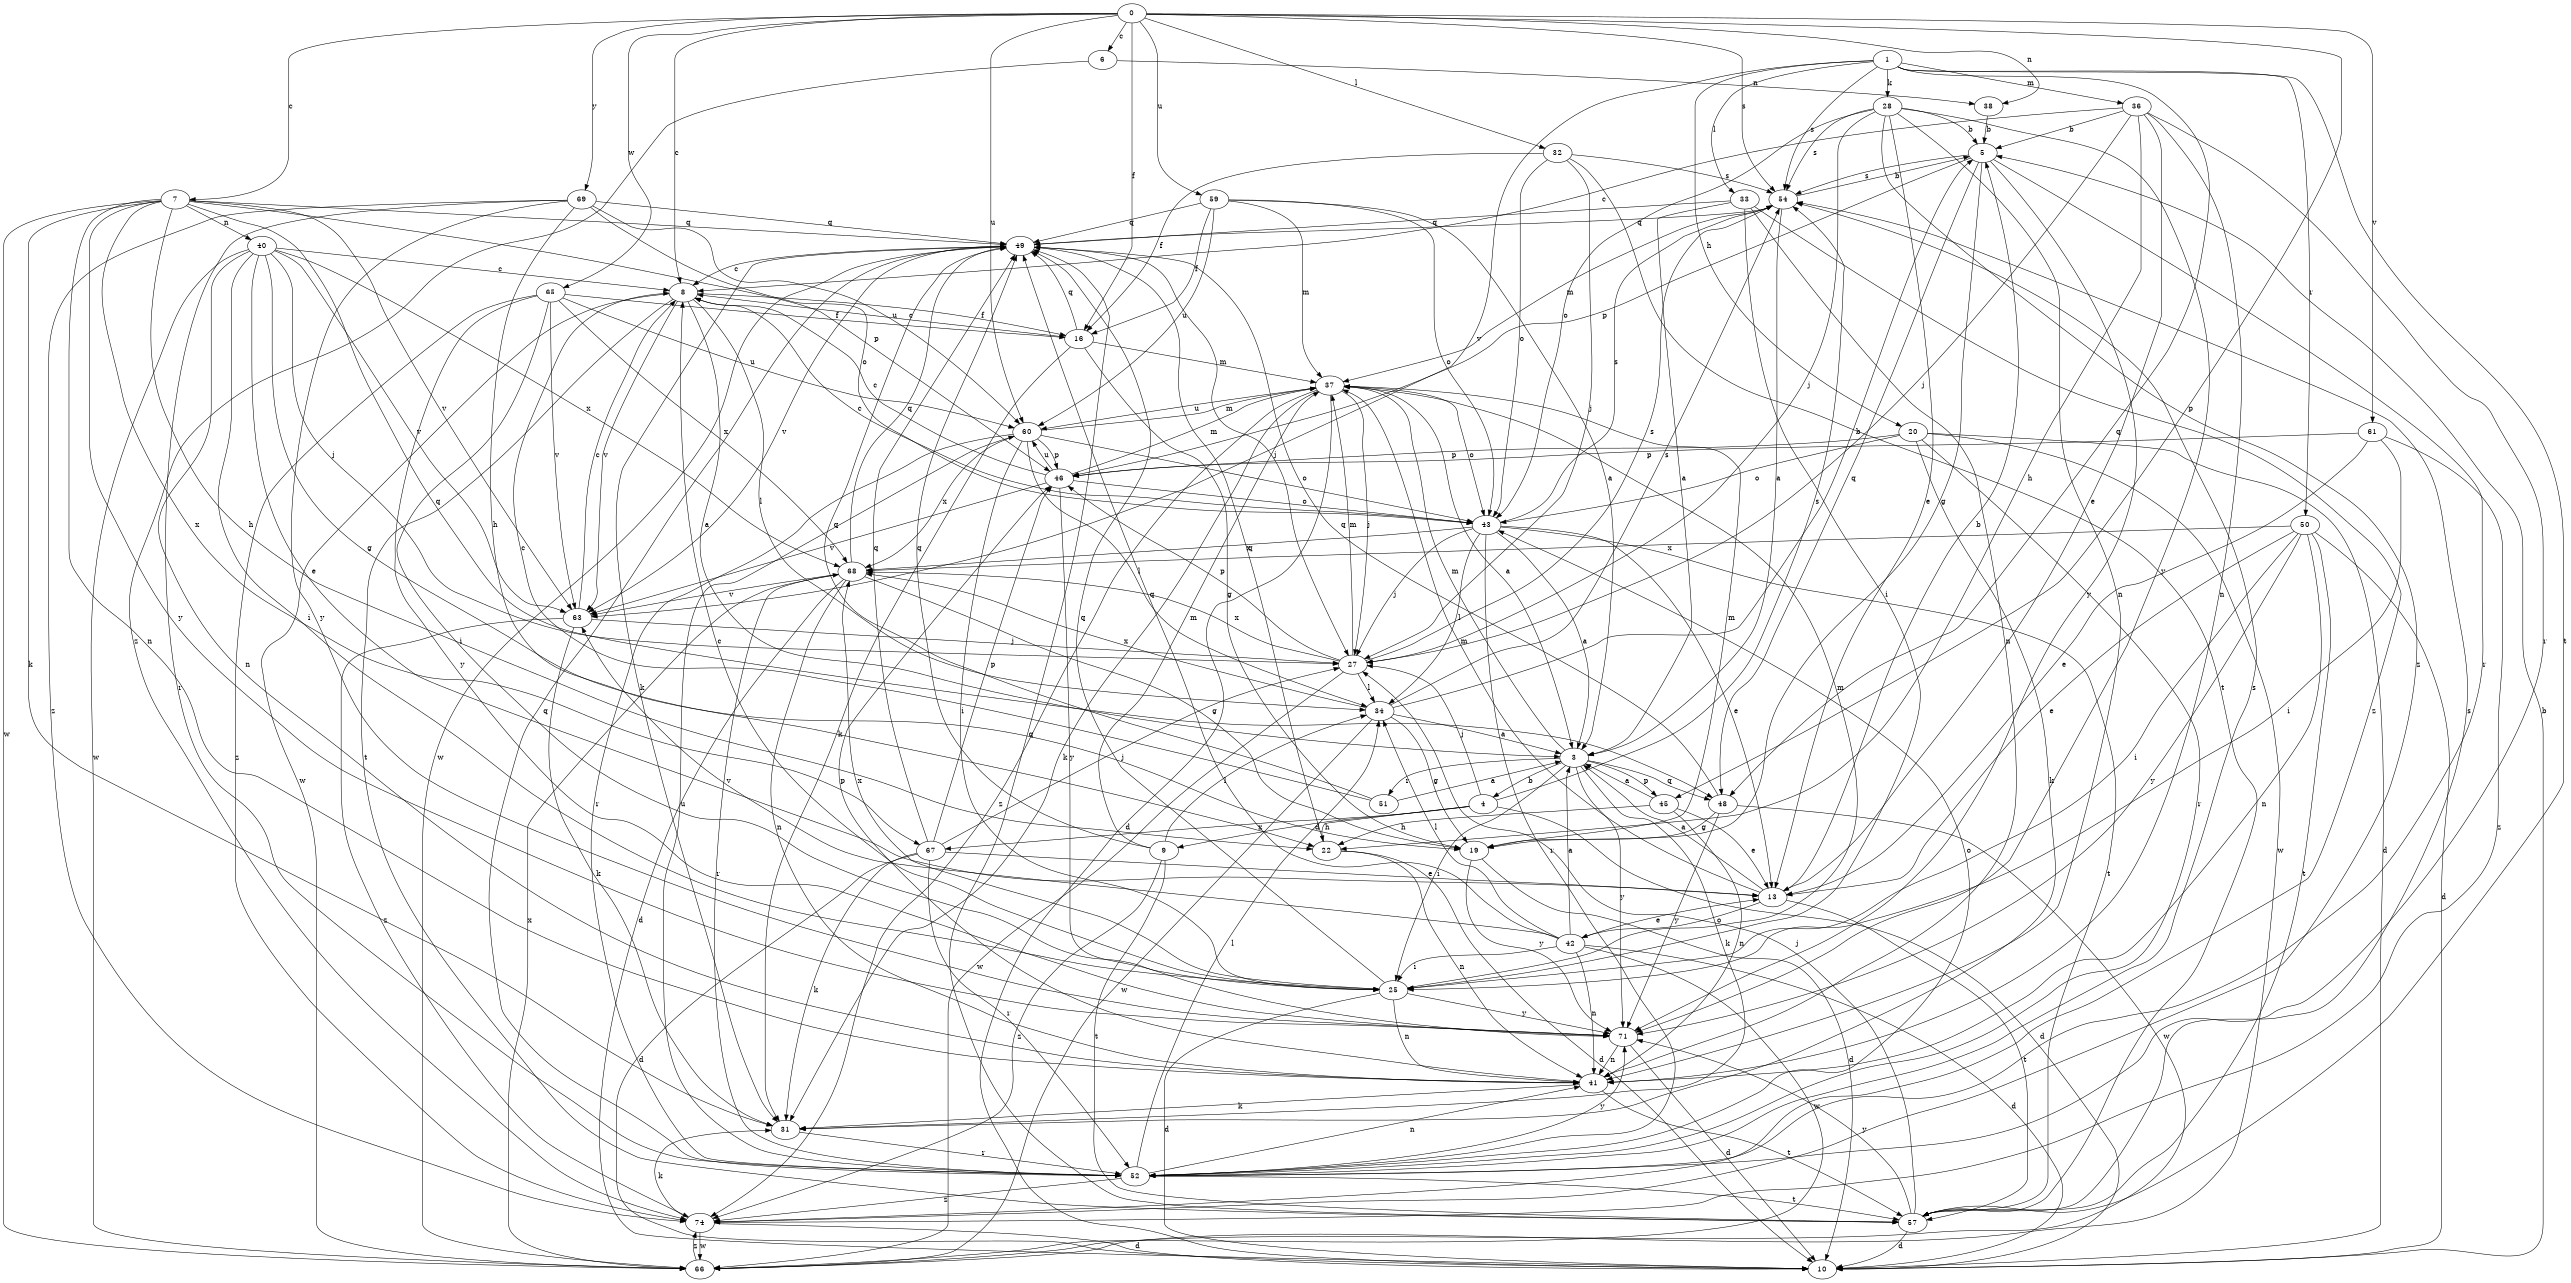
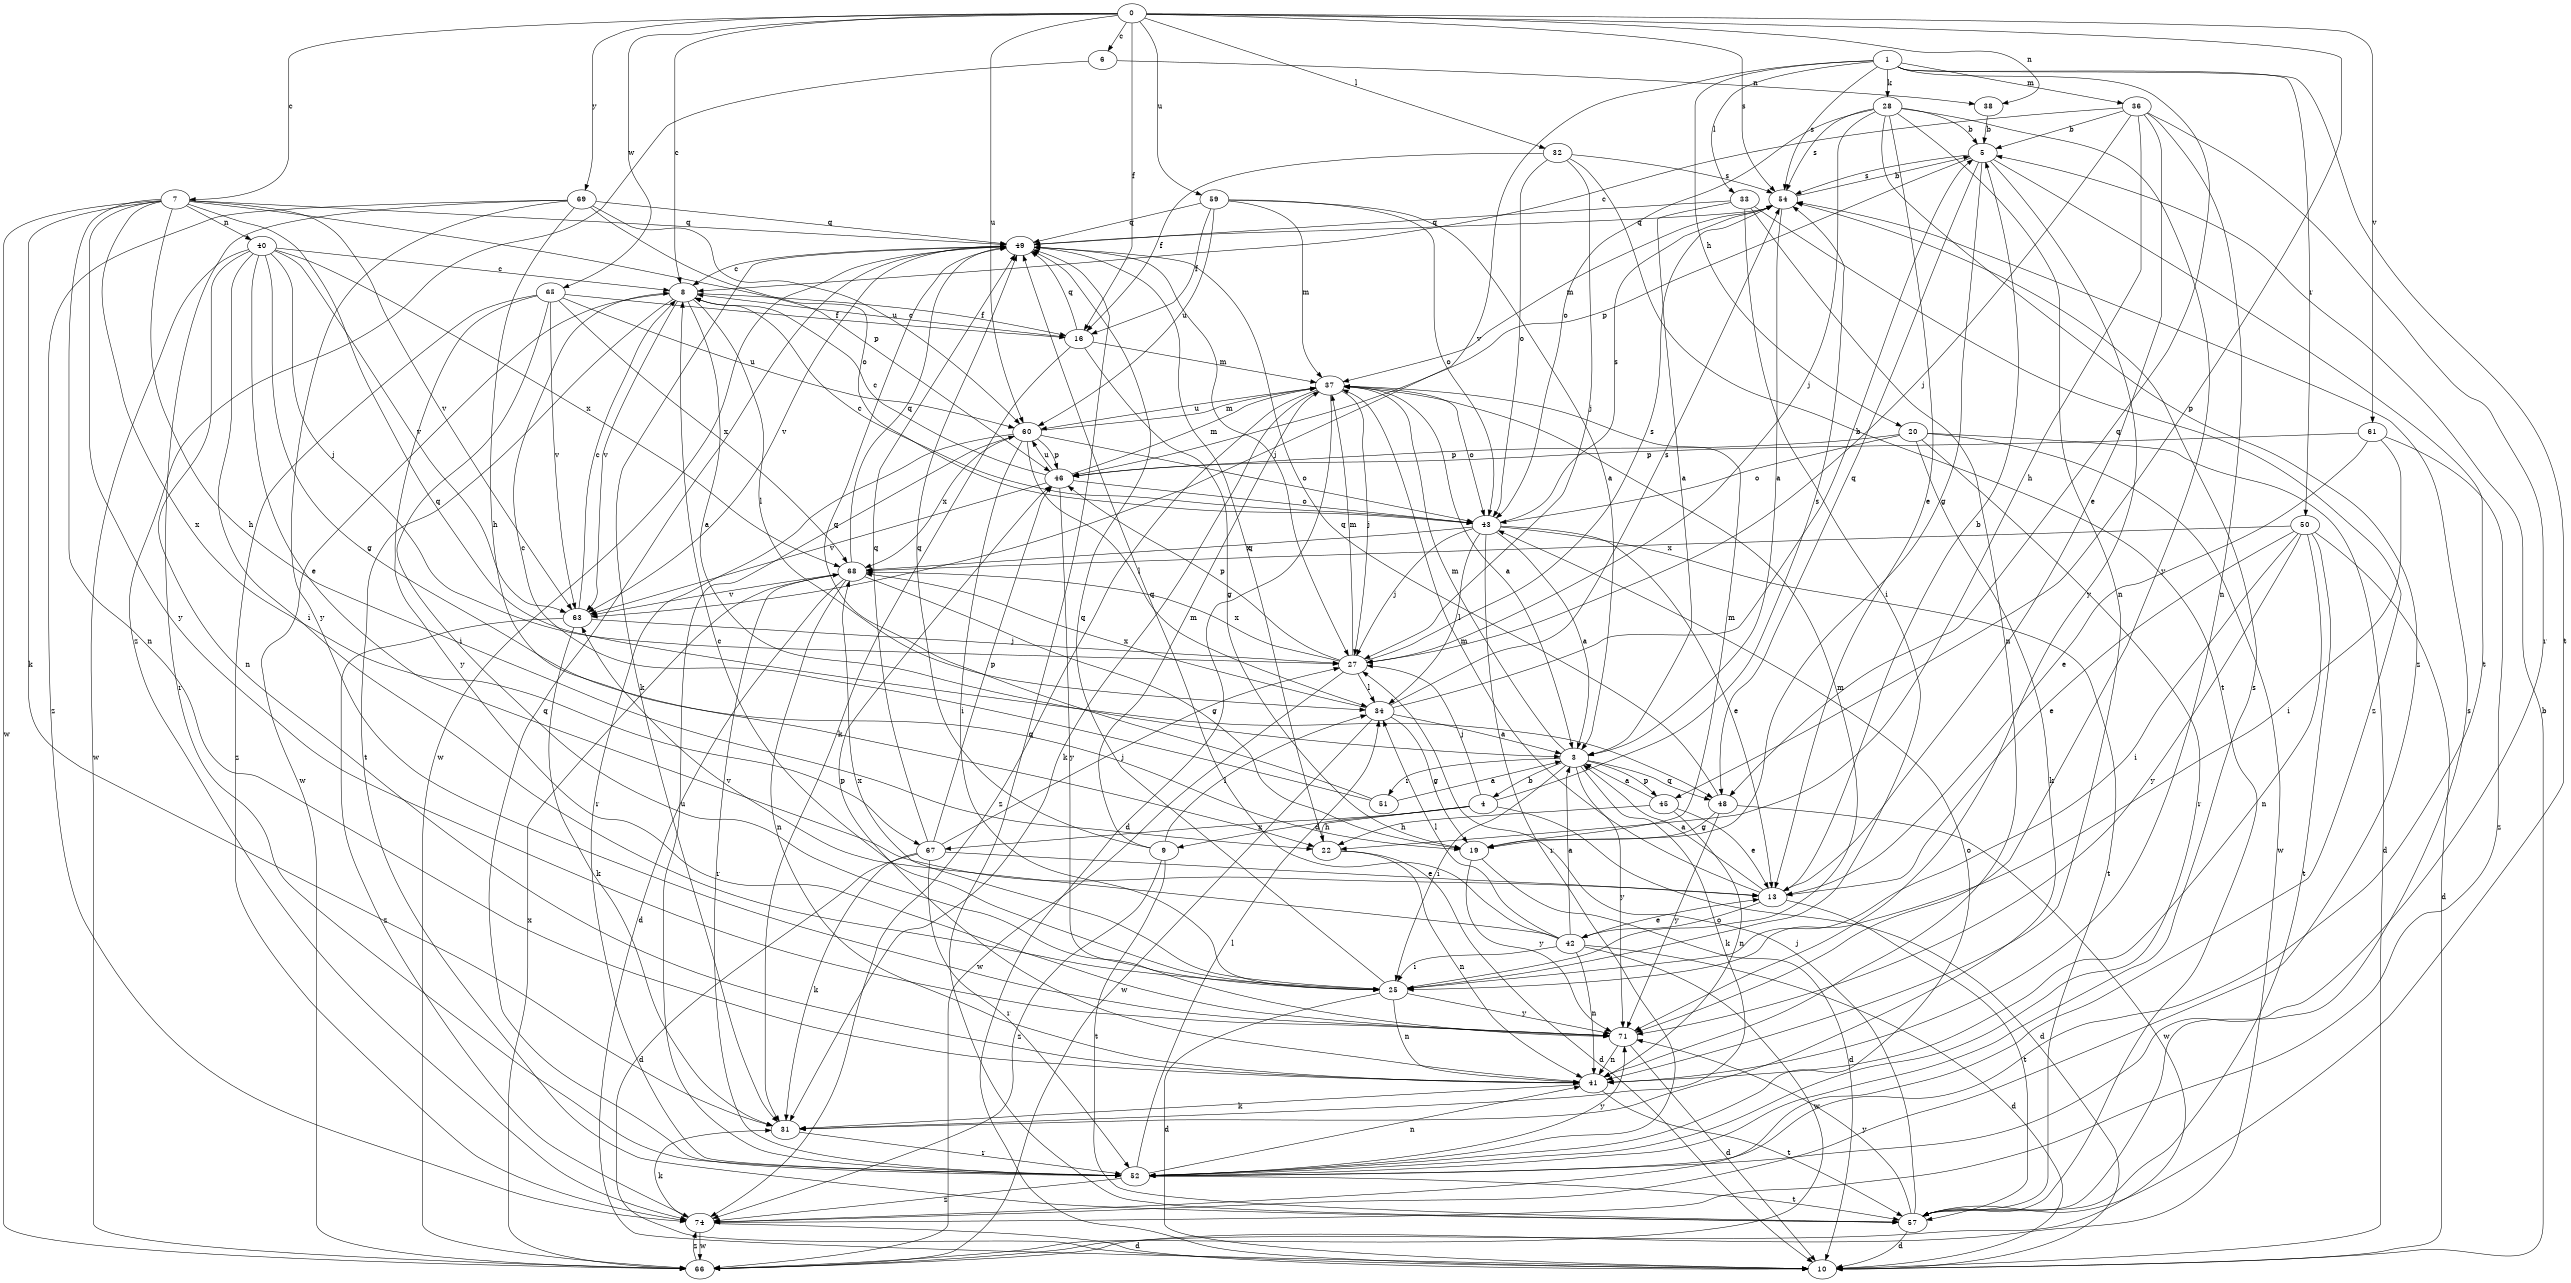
  strict digraph {
    0
    6
    7
    8
    16
    32
    38
    45
    54
    59
    60
    61
    65
    69
    74
    48
    63
    31
    71
    22
    67
    46
    40
    41
    49
    66
    57
    n28 [label=3]
    34
    19
    37
    27
    43
    5
    13
    25
    52
    68
    1
    20
    28
    33
    36
    50
    10
    4
    51
    9
    42
    0 -> 6 [label=c]
    0 -> 7 [label=c]
    0 -> 8 [label=c]
    0 -> 16 [label=f]
    0 -> 32 [label=l]
    0 -> 38 [label=n]
    0 -> 45 [label=p]
    0 -> 54 [label=s]
    0 -> 59 [label=u]
    0 -> 60 [label=u]
    0 -> 61 [label=v]
    0 -> 65 [label=w]
    0 -> 69 [label=y]
    6 -> 38 [label=n]
    6 -> 74 [label=z]
    7 -> 48 [label=q]
    7 -> 63 [label=v]
    7 -> 31 [label=k]
    7 -> 71 [label=y]
    7 -> 22 [label=h]
    7 -> 67 [label=x]
    7 -> 46 [label=p]
    7 -> 40 [label=n]
    7 -> 41 [label=n]
    7 -> 49 [label=q]
    7 -> 66 [label=w]
    8 -> 16 [label=f]
    8 -> 63 [label=v]
    8 -> 66 [label=w]
    8 -> 57 [label=t]
    8 -> n28 [label=a]
    8 -> 34 [label=l]
    16 -> 8 [label=c]
    16 -> 31 [label=k]
    16 -> 49 [label=q]
    16 -> 19 [label=g]
    16 -> 37 [label=m]
    32 -> 16 [label=f]
    32 -> 54 [label=s]
    32 -> 57 [label=t]
    32 -> 27 [label=j]
    32 -> 43 [label=o]
    38 -> 5 [label=b]
    45 -> 22 [label=h]
    45 -> 41 [label=n]
    45 -> n28 [label=a]
    45 -> 13 [label=e]
    54 -> 49 [label=q]
    54 -> n28 [label=a]
    54 -> 37 [label=m]
    54 -> 5 [label=b]
    59 -> 16 [label=f]
    59 -> 60 [label=u]
    59 -> 49 [label=q]
    59 -> n28 [label=a]
    59 -> 37 [label=m]
    59 -> 43 [label=o]
    60 -> 46 [label=p]
    60 -> 34 [label=l]
    60 -> 37 [label=m]
    60 -> 43 [label=o]
    60 -> 25 [label=i]
    60 -> 52 [label=r]
    60 -> 68 [label=x]
    61 -> 74 [label=z]
    61 -> 46 [label=p]
    61 -> 13 [label=e]
    61 -> 25 [label=i]
    65 -> 16 [label=f]
    65 -> 60 [label=u]
    65 -> 74 [label=z]
    65 -> 63 [label=v]
    65 -> 71 [label=y]
    65 -> 25 [label=i]
    65 -> 68 [label=x]
    69 -> 60 [label=u]
    69 -> 74 [label=z]
    69 -> 71 [label=y]
    69 -> 22 [label=h]
    69 -> 49 [label=q]
    69 -> 43 [label=o]
    69 -> 52 [label=r]
    74 -> 31 [label=k]
    74 -> 66 [label=w]
    74 -> 10 [label=d]
    48 -> 71 [label=y]
    48 -> 49 [label=q]
    48 -> 66 [label=w]
    48 -> 19 [label=g]
    63 -> 8 [label=c]
    63 -> 74 [label=z]
    63 -> 31 [label=k]
    63 -> 27 [label=j]
    31 -> 52 [label=r]
    71 -> 41 [label=n]
    71 -> 10 [label=d]
    22 -> 41 [label=n]
    22 -> 49 [label=q]
    22 -> 10 [label=d]
    67 -> 31 [label=k]
    67 -> 46 [label=p]
    67 -> 49 [label=q]
    67 -> 27 [label=j]
    67 -> 13 [label=e]
    67 -> 52 [label=r]
    67 -> 10 [label=d]
    46 -> 8 [label=c]
    46 -> 60 [label=u]
    46 -> 63 [label=v]
    46 -> 71 [label=y]
    46 -> 37 [label=m]
    46 -> 43 [label=o]
    40 -> 8 [label=c]
    40 -> 63 [label=v]
    40 -> 41 [label=n]
    40 -> 66 [label=w]
    40 -> 19 [label=g]
    40 -> 27 [label=j]
    40 -> 13 [label=e]
    40 -> 25 [label=i]
    40 -> 68 [label=x]
    41 -> 31 [label=k]
    41 -> 46 [label=p]
    41 -> 57 [label=t]
    49 -> 8 [label=c]
    49 -> 63 [label=v]
    49 -> 31 [label=k]
    49 -> 66 [label=w]
    49 -> 27 [label=j]
    66 -> 74 [label=z]
    66 -> 68 [label=x]
    57 -> 54 [label=s]
    57 -> 71 [label=y]
    57 -> 49 [label=q]
    57 -> 27 [label=j]
    57 -> 10 [label=d]
    n28 -> 45 [label=p]
    n28 -> 48 [label=q]
    n28 -> 31 [label=k]
    n28 -> 71 [label=y]
    n28 -> 37 [label=m]
    n28 -> 25 [label=i]
    n28 -> 4 [label=b]
    n28 -> 51 [label=r]
    34 -> 54 [label=s]
    34 -> 66 [label=w]
    34 -> n28 [label=a]
    34 -> 19 [label=g]
    34 -> 5 [label=b]
    34 -> 68 [label=x]
    19 -> 71 [label=y]
    19 -> 37 [label=m]
    19 -> 10 [label=d]
    37 -> 60 [label=u]
    37 -> 74 [label=z]
    37 -> 31 [label=k]
    37 -> n28 [label=a]
    37 -> 27 [label=j]
    37 -> 43 [label=o]
    37 -> 10 [label=d]
    27 -> 54 [label=s]
    27 -> 46 [label=p]
    27 -> 66 [label=w]
    27 -> 34 [label=l]
    27 -> 37 [label=m]
    27 -> 68 [label=x]
    43 -> 8 [label=c]
    43 -> 54 [label=s]
    43 -> 57 [label=t]
    43 -> n28 [label=a]
    43 -> 34 [label=l]
    43 -> 27 [label=j]
    43 -> 13 [label=e]
    43 -> 52 [label=r]
    43 -> 68 [label=x]
    5 -> 54 [label=s]
    5 -> 48 [label=q]
    5 -> 71 [label=y]
    5 -> 46 [label=p]
    5 -> 19 [label=g]
-   5 -> 52 [label=r]
+   5 -> 52 [label=t]
    13 -> 57 [label=t]
    13 -> n28 [label=a]
    13 -> 37 [label=m]
    13 -> 5 [label=b]
    13 -> 42 [label=o]
    25 -> 8 [label=c]
    25 -> 71 [label=y]
    25 -> 41 [label=n]
    25 -> 49 [label=q]
    25 -> 37 [label=m]
    25 -> 68 [label=x]
    25 -> 10 [label=d]
    52 -> 54 [label=s]
    52 -> 60 [label=u]
    52 -> 74 [label=z]
    52 -> 71 [label=y]
    52 -> 41 [label=n]
    52 -> 49 [label=q]
    52 -> 57 [label=t]
    52 -> 34 [label=l]
    52 -> 43 [label=o]
    68 -> 63 [label=v]
    68 -> 41 [label=n]
    68 -> 49 [label=q]
    68 -> 19 [label=g]
    68 -> 52 [label=r]
    68 -> 10 [label=d]
    1 -> 54 [label=s]
    1 -> 48 [label=q]
    1 -> 63 [label=v]
    1 -> 57 [label=t]
    1 -> 20 [label=h]
    1 -> 28 [label=k]
    1 -> 33 [label=l]
    1 -> 36 [label=m]
    1 -> 50 [label=r]
    20 -> 31 [label=k]
    20 -> 46 [label=p]
    20 -> 66 [label=w]
    20 -> 43 [label=o]
    20 -> 52 [label=r]
    20 -> 10 [label=d]
    28 -> 54 [label=s]
    28 -> 74 [label=z]
    28 -> 71 [label=y]
    28 -> 41 [label=n]
    28 -> 27 [label=j]
    28 -> 43 [label=o]
    28 -> 5 [label=b]
    28 -> 13 [label=e]
    33 -> 74 [label=z]
    33 -> 41 [label=n]
    33 -> 49 [label=q]
    33 -> n28 [label=a]
    33 -> 25 [label=i]
    36 -> 8 [label=c]
    36 -> 22 [label=h]
    36 -> 41 [label=n]
    36 -> 27 [label=j]
    36 -> 5 [label=b]
    36 -> 13 [label=e]
    36 -> 52 [label=r]
    50 -> 71 [label=y]
    50 -> 41 [label=n]
    50 -> 57 [label=t]
    50 -> 13 [label=e]
    50 -> 25 [label=i]
    50 -> 68 [label=x]
    50 -> 10 [label=d]
    10 -> 5 [label=b]
    4 -> 54 [label=s]
    4 -> 22 [label=h]
    4 -> 67 [label=x]
    4 -> 27 [label=j]
    4 -> 10 [label=d]
    4 -> 9 [label=d]
    51 -> 8 [label=c]
    51 -> 49 [label=q]
    51 -> n28 [label=a]
    9 -> 74 [label=z]
    9 -> 49 [label=q]
    9 -> 57 [label=t]
    9 -> 34 [label=l]
    9 -> 37 [label=m]
    42 -> 63 [label=v]
    42 -> 41 [label=n]
    42 -> 49 [label=q]
    42 -> 66 [label=w]
    42 -> n28 [label=a]
    42 -> 34 [label=l]
    42 -> 13 [label=e]
    42 -> 25 [label=i]
    42 -> 10 [label=d]
  }
